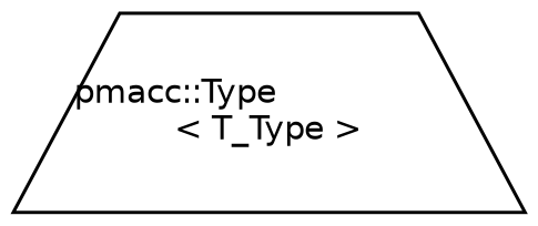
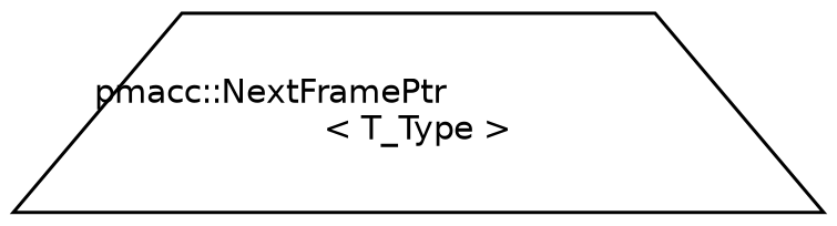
  digraph {
    rankdir=LR
-   n1 [color=black fillcolor=white fontname=Helvetica fontsize=10 height=0.2 label="pmacc::Type\l\< T_Type \>" shape=trapezium style=filled width=0.4]
+   n1 [color=black fillcolor=white fontname=Helvetica fontsize=10 height=0.2 label="pmacc::NextFramePtr\l\< T_Type \>" shape=trapezium style=filled width=0.4]
  }
